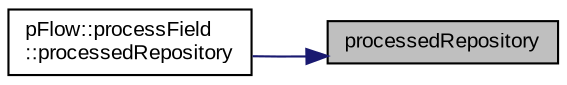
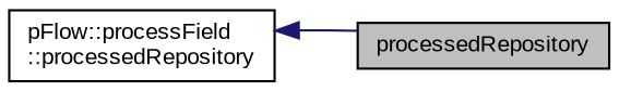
  digraph {
    rankdir=RL
    fontname="Liberation Sans"
    node [color=black fontname="Liberation Sans" fontsize=10 shape=record style=filled]
    n1 [fillcolor=grey75 fontcolor=black height=0.2 label=processedRepository width=0.4]
    n2 [fillcolor=white height=0.2 label="pFlow::processField\l::processedRepository" width=0.4]
-   n1 -> n2 [color=midnightblue dir=back fontname="Liberation Sans" fontsize=10 labelfontname=Helvetica labelfontsize=10 style=solid]
+   n2 -> n1 [color=midnightblue dir=back fontname="Liberation Sans" fontsize=10 labelfontname=Helvetica labelfontsize=10 style=solid]
  }
